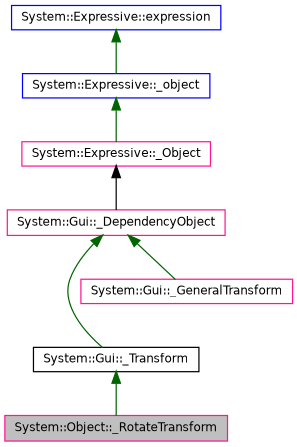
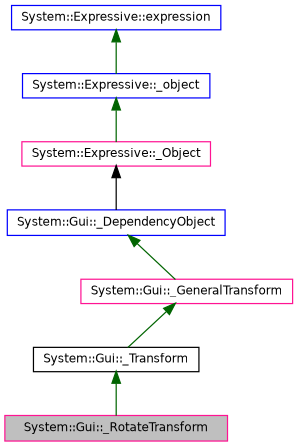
  digraph {
    node [color=deeppink fillcolor=white fontname=Helvetica fontsize=10 shape=record style=filled]
    edge [color=darkgreen dir=back fontname=Helvetica fontsize=10 labelfontname=Helvetica labelfontsize=10 style=solid]
-   n1 [fillcolor=grey75 fontcolor=black height=0.2 label="System::Object::_RotateTransform" width=0.4]
+   n1 [fillcolor=grey75 fontcolor=black height=0.2 label="System::Gui::_RotateTransform" width=0.4]
    n2 [color=black height=0.2 label="System::Gui::_Transform" width=0.4]
    n3 [height=0.2 label="System::Gui::_GeneralTransform" width=0.4]
-   n4 [height=0.2 label="System::Gui::_DependencyObject" width=0.4]
+   n4 [color=blue height=0.2 label="System::Gui::_DependencyObject" width=0.4]
    n5 [height=0.2 label="System::Expressive::_Object" width=0.4]
    n6 [color=blue height=0.2 label="System::Expressive::_object" width=0.4]
    n7 [color=blue height=0.2 label="System::Expressive::expression" width=0.4]
    n2 -> n1
-   n4 -> n2
+   n3 -> n2
    n4 -> n3
    n5 -> n4 [color=black]
    n6 -> n5
    n7 -> n6
  }
